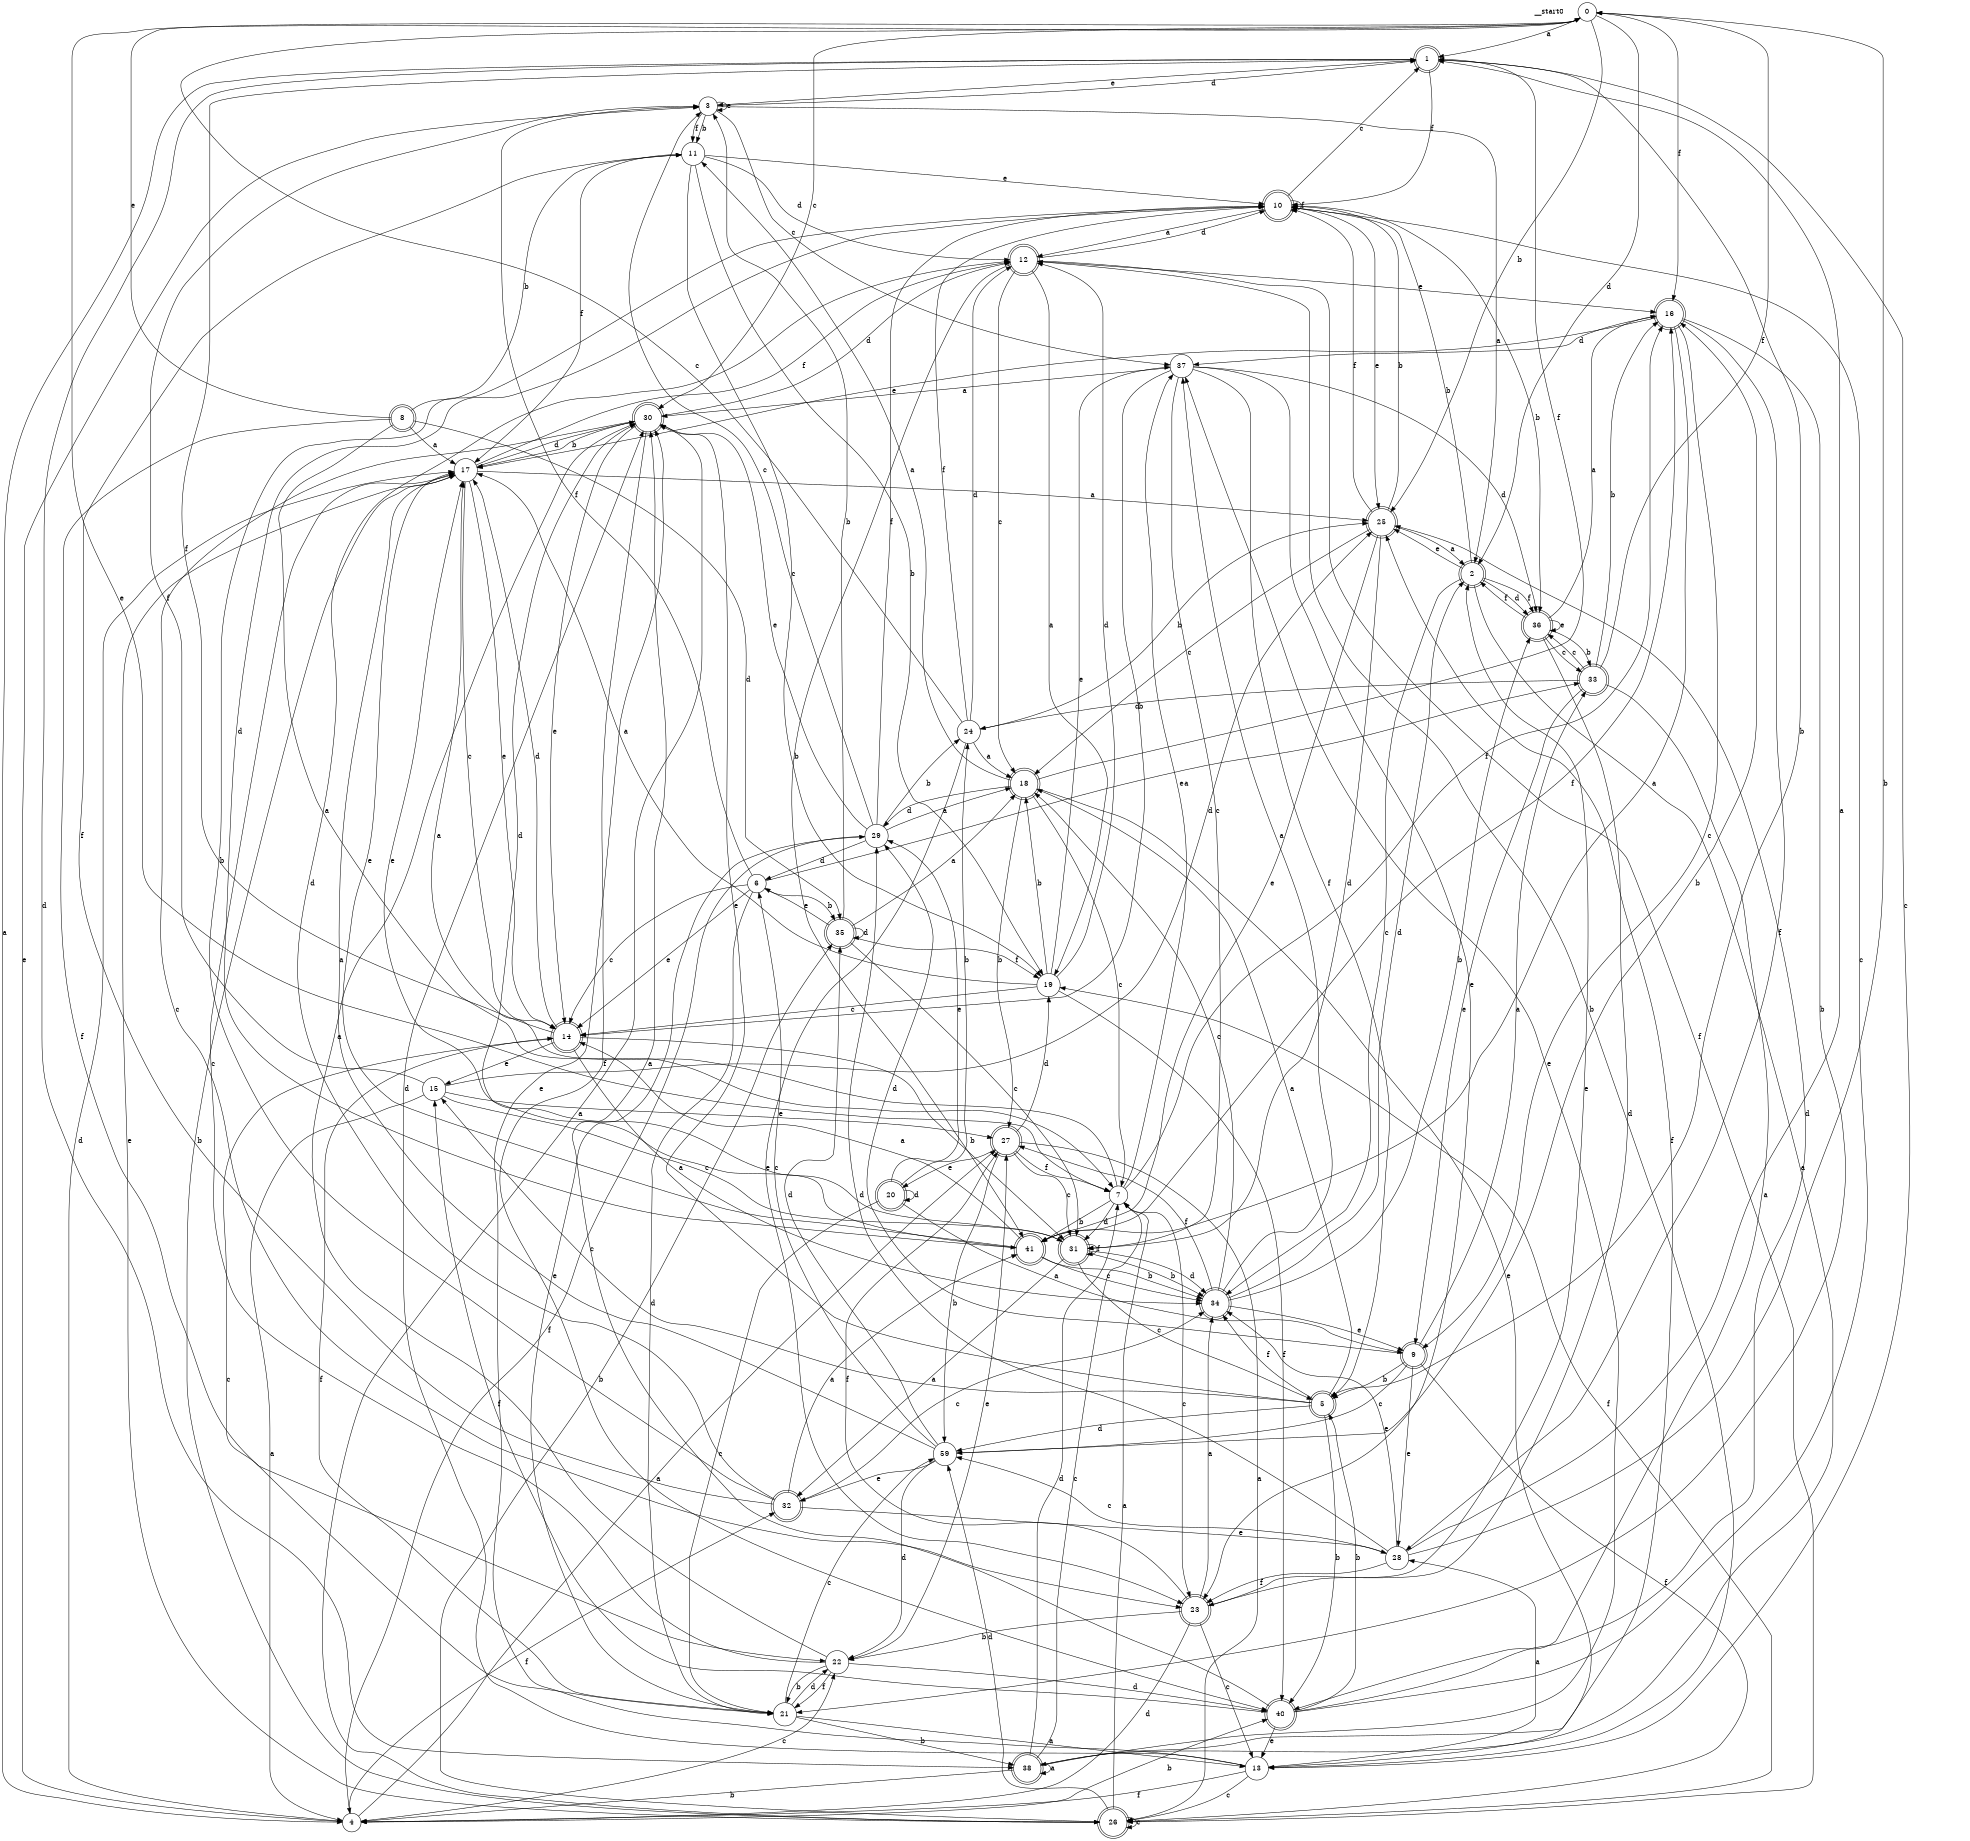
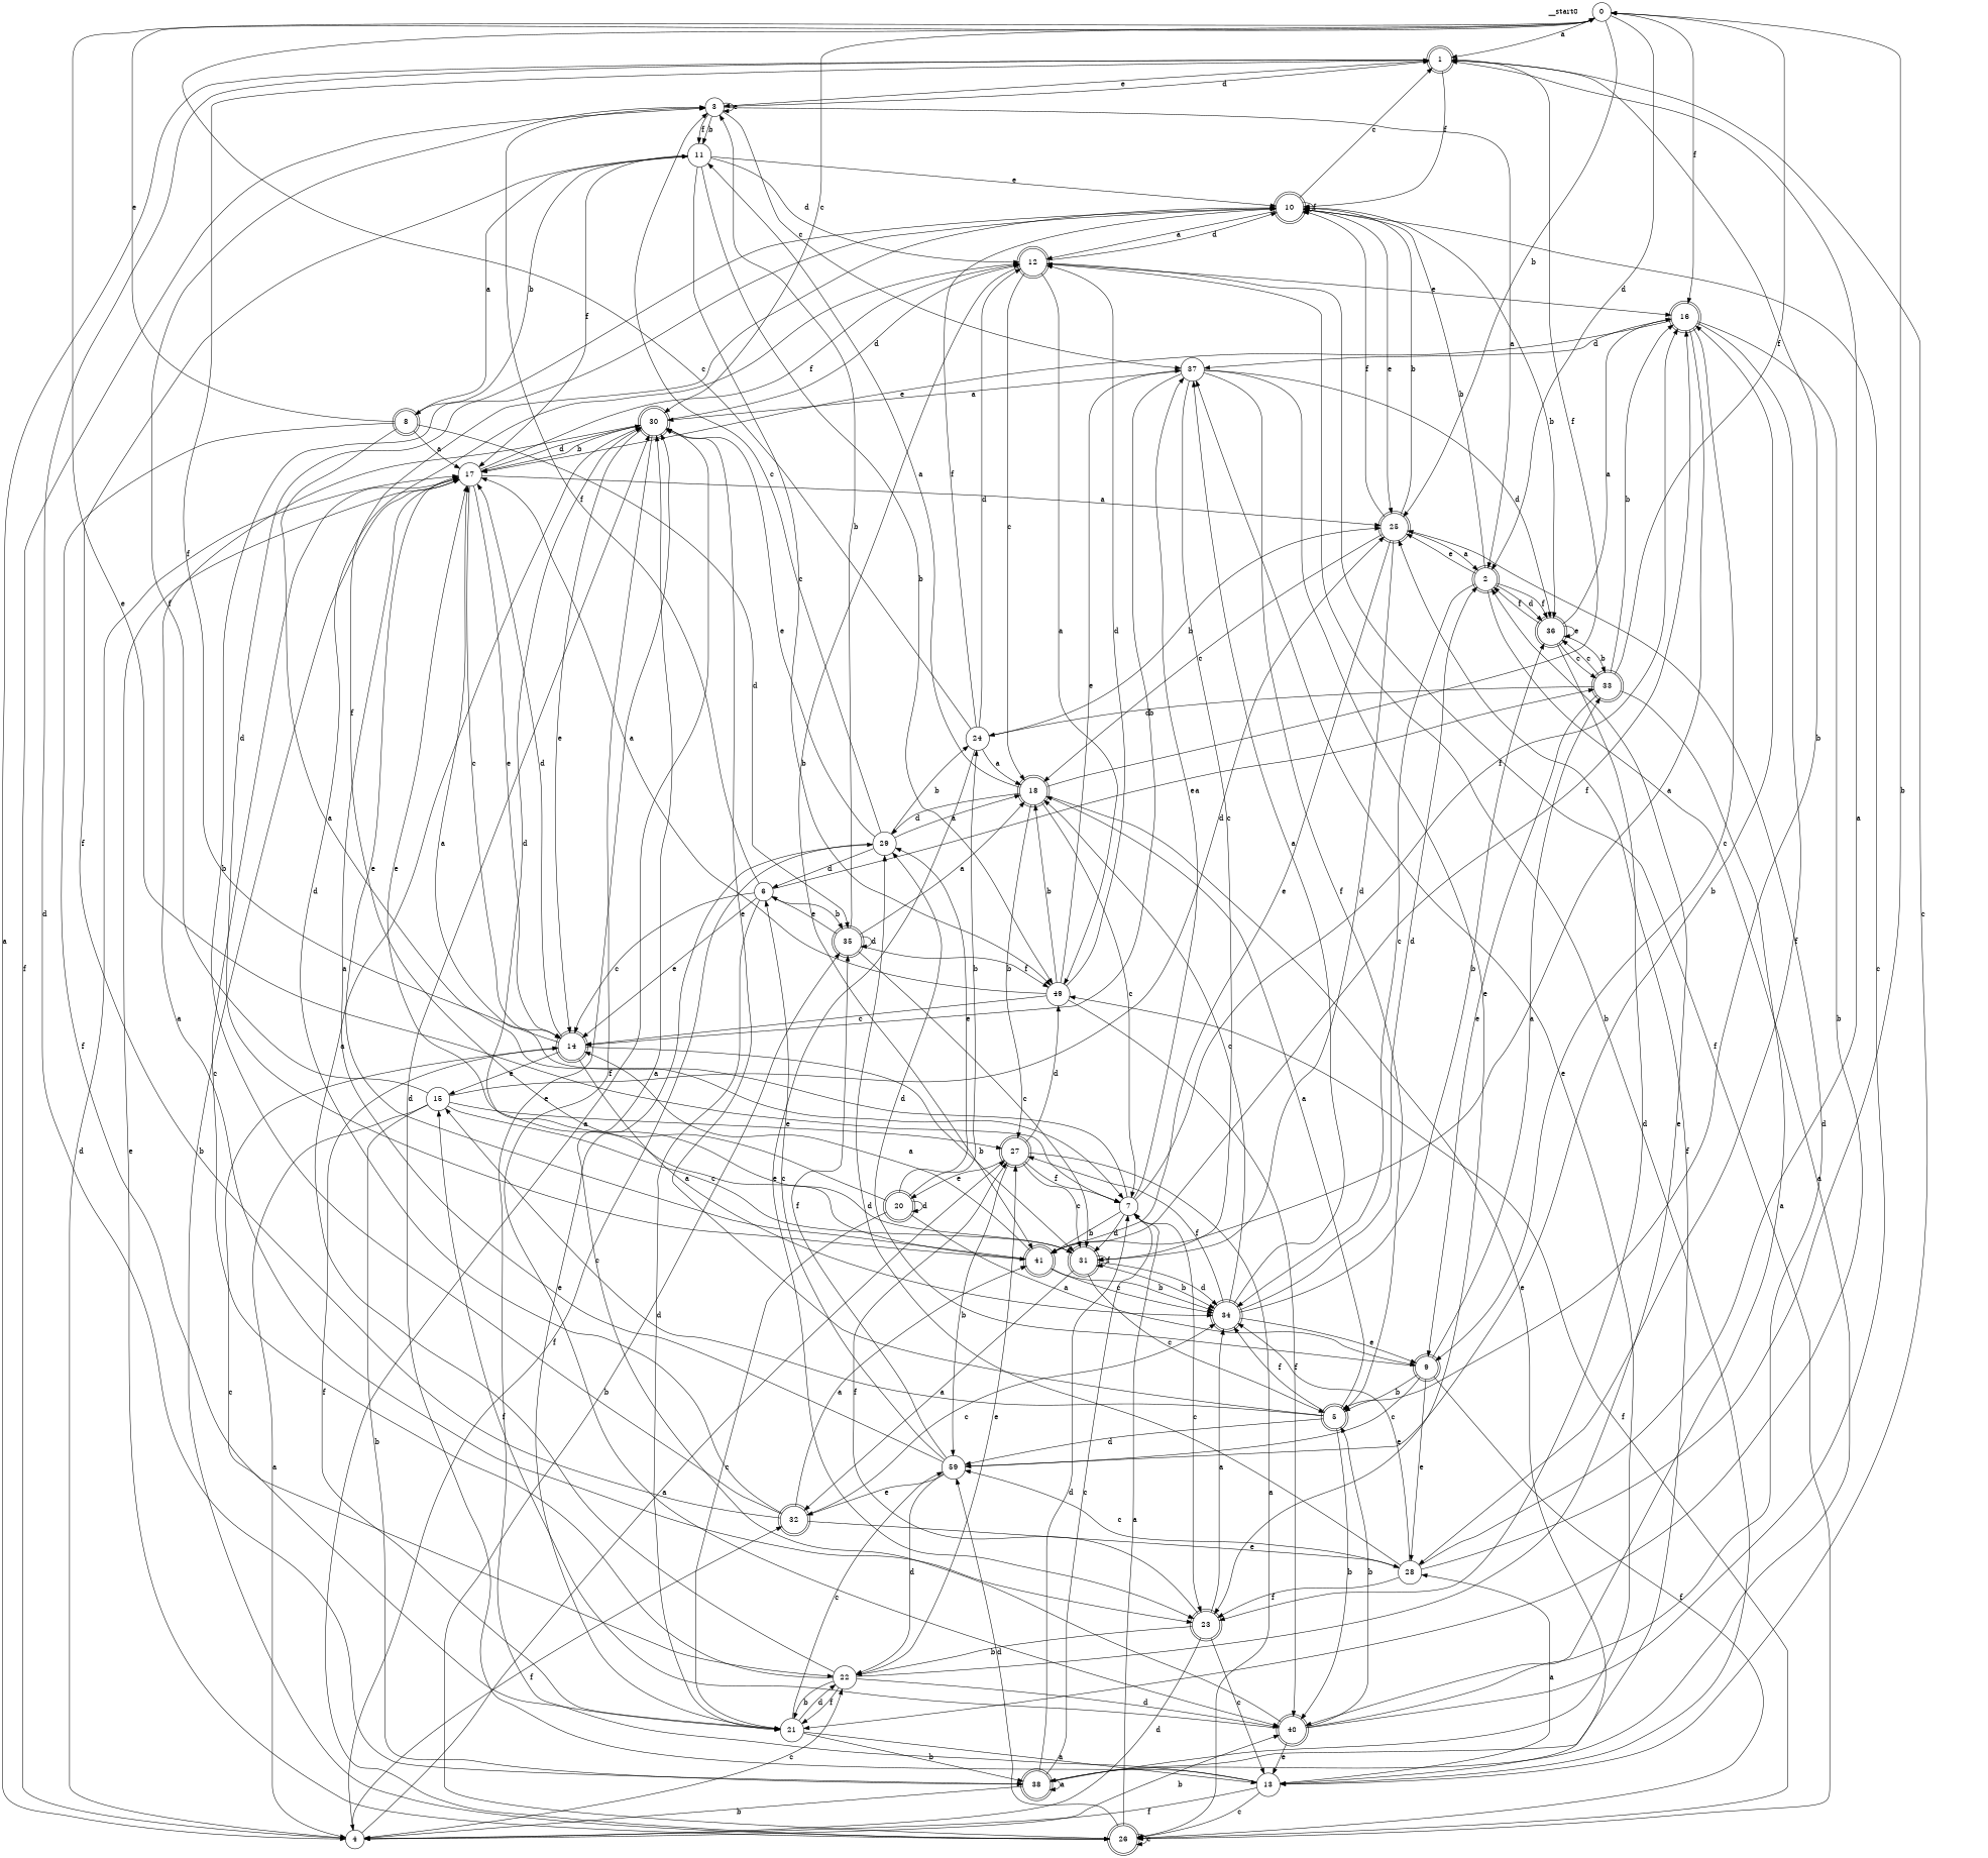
  digraph {
    rankdir=TB
    node [shape=doublecircle color=black fillcolor=white style="rounded,filled"]
    __start0 [shape=none color="" fillcolor="" style=""]
    n2 [label=0 shape=circle style=filled]
    n3 [label=1]
    n4 [label=2]
    n5 [label=7 shape=circle style=filled]
    n6 [label=16]
    n7 [label=25]
    n8 [label=30]
    n9 [label=3 shape=circle style=filled]
    n10 [label=4 shape=circle style=filled]
    n11 [label=5]
    n12 [label=10]
    n13 [label=13 shape=circle style=filled]
    n14 [label=38]
    n15 [label=34]
    n16 [label=36]
    n17 [label=37 shape=circle style=filled]
    n18 [label=17 shape=circle style=filled]
    n19 [label=23]
    n20 [label=31]
    n21 [label=41]
    n22 [label=21 shape=circle style=filled]
    n23 [label=9]
    n24 [label=28 shape=circle style=filled]
    n25 [label=18]
    n26 [label=40]
    n27 [label=14]
    n28 [label=26]
    n29 [label=12]
    n30 [label=11 shape=circle style=filled]
    n31 [label=22 shape=circle style=filled]
    n32 [label=27]
    n33 [label=32]
    n34 [label=15 shape=circle style=filled]
    n35 [label=59 shape=circle style=filled]
    n36 [label=33]
    n37 [label=8]
-   n38 [label=19 shape=circle style=filled]
+   n38 [label=49 shape=circle style=filled]
    n39 [label=20]
    n40 [label=29 shape=circle style=filled]
    n41 [label=6 shape=circle style=filled]
    n42 [label=35]
    n43 [label=24 shape=circle style=filled]
    n2 -> n3 [label=a]
    n2 -> n4 [label=d]
    n2 -> n5 [label=e]
    n2 -> n6 [label=f]
    n2 -> n7 [label=b]
    n2 -> n8 [label=c]
    n3 -> n9 [label=e]
    n3 -> n10 [label=a]
    n3 -> n11 [label=b]
    n3 -> n12 [label=f]
    n3 -> n13 [label=c]
    n3 -> n14 [label=d]
    n4 -> n7 [label=e]
    n4 -> n12 [label=b]
    n4 -> n14 [label=a]
    n4 -> n15 [label=c]
    n4 -> n16 [label=d]
    n4 -> n16 [label=f]
    n5 -> n6 [label=f]
    n5 -> n17 [label=e]
    n5 -> n18 [label=a]
    n5 -> n19 [label=c]
    n5 -> n20 [label=d]
    n5 -> n21 [label=b]
    n6 -> n17 [label=d]
    n6 -> n18 [label=e]
    n6 -> n21 [label=a]
    n6 -> n22 [label=b]
    n6 -> n23 [label=c]
    n6 -> n24 [label=f]
    n7 -> n4 [label=a]
    n7 -> n12 [label=b]
    n7 -> n12 [label=f]
    n7 -> n20 [label=d]
    n7 -> n21 [label=e]
    n7 -> n25 [label=c]
    n8 -> n18 [label=b]
-   n8 -> n19 [label=c]
+   n8 -> n19 [label=a]
    n8 -> n26 [label=f]
    n8 -> n27 [label=e]
    n8 -> n28 [label=a]
    n8 -> n29 [label=d]
    n9 -> n3 [label=d]
    n9 -> n4 [label=a]
    n9 -> n9 [label=e]
    n9 -> n17 [label=c]
    n9 -> n30 [label=b]
    n9 -> n30 [label=f]
-   n10 -> n9 [label=e]
+   n10 -> n9 [label=f]
    n10 -> n18 [label=d]
    n10 -> n26 [label=b]
    n10 -> n31 [label=c]
    n10 -> n32 [label=a]
    n10 -> n33 [label=f]
    n11 -> n8 [label=e]
    n11 -> n15 [label=f]
    n11 -> n25 [label=a]
    n11 -> n26 [label=b]
    n11 -> n34 [label=c]
    n11 -> n35 [label=d]
    n12 -> n3 [label=c]
    n12 -> n7 [label=e]
    n12 -> n12 [label=f]
    n12 -> n16 [label=b]
    n12 -> n21 [label=d]
    n12 -> n29 [label=a]
    n13 -> n8 [label=d]
    n13 -> n8 [label=e]
    n13 -> n10 [label=f]
    n13 -> n24 [label=a]
    n13 -> n28 [label=c]
    n13 -> n29 [label=b]
    n14 -> n5 [label=c]
    n14 -> n5 [label=d]
    n14 -> n7 [label=f]
    n14 -> n10 [label=b]
    n14 -> n14 [label=a]
    n14 -> n17 [label=e]
    n15 -> n4 [label=d]
    n15 -> n16 [label=b]
    n15 -> n17 [label=a]
    n15 -> n23 [label=e]
    n15 -> n25 [label=c]
    n15 -> n32 [label=f]
    n16 -> n4 [label=f]
    n16 -> n6 [label=a]
    n16 -> n16 [label=e]
    n16 -> n19 [label=d]
    n16 -> n36 [label=b]
    n16 -> n36 [label=c]
    n17 -> n8 [label=a]
    n17 -> n11 [label=f]
    n17 -> n16 [label=d]
    n17 -> n19 [label=e]
    n17 -> n20 [label=c]
    n17 -> n27 [label=b]
    n18 -> n7 [label=a]
    n18 -> n8 [label=d]
    n18 -> n27 [label=c]
    n18 -> n27 [label=e]
    n18 -> n28 [label=b]
    n18 -> n29 [label=f]
-   n19 -> n4 [label=e]
+   n31 -> n4 [label=e]
    n19 -> n10 [label=d]
    n19 -> n13 [label=c]
    n19 -> n15 [label=a]
    n19 -> n31 [label=b]
    n19 -> n32 [label=f]
    n20 -> n11 [label=c]
    n20 -> n15 [label=b]
    n20 -> n15 [label=d]
    n20 -> n18 [label=e]
    n20 -> n20 [label=f]
    n20 -> n33 [label=a]
    n21 -> n6 [label=f]
    n21 -> n8 [label=d]
    n21 -> n15 [label=b]
    n21 -> n15 [label=c]
    n21 -> n18 [label=e]
    n21 -> n27 [label=a]
    n22 -> n13 [label=a]
    n22 -> n14 [label=b]
    n22 -> n27 [label=f]
    n22 -> n31 [label=d]
    n22 -> n35 [label=c]
    n22 -> n40 [label=e]
    n23 -> n11 [label=b]
    n23 -> n24 [label=e]
    n23 -> n28 [label=f]
    n23 -> n35 [label=c]
    n23 -> n36 [label=a]
    n23 -> n40 [label=d]
    n24 -> n2 [label=b]
    n24 -> n3 [label=a]
    n24 -> n15 [label=e]
    n24 -> n19 [label=f]
    n24 -> n35 [label=c]
    n24 -> n40 [label=d]
    n25 -> n3 [label=f]
    n25 -> n5 [label=c]
    n25 -> n13 [label=e]
    n25 -> n30 [label=a]
    n25 -> n32 [label=b]
    n25 -> n40 [label=d]
    n26 -> n7 [label=d]
    n26 -> n8 [label=a]
    n26 -> n11 [label=b]
    n26 -> n12 [label=c]
    n26 -> n13 [label=e]
    n26 -> n34 [label=f]
    n27 -> n3 [label=f]
    n27 -> n15 [label=a]
    n27 -> n18 [label=d]
    n27 -> n20 [label=b]
    n27 -> n22 [label=c]
    n27 -> n34 [label=e]
    n28 -> n5 [label=a]
    n28 -> n18 [label=e]
    n28 -> n28 [label=c]
    n28 -> n35 [label=d]
    n28 -> n38 [label=f]
    n28 -> n42 [label=b]
    n29 -> n6 [label=e]
    n29 -> n12 [label=d]
    n29 -> n21 [label=b]
    n29 -> n25 [label=c]
    n29 -> n28 [label=f]
    n29 -> n38 [label=a]
    n30 -> n12 [label=e]
    n30 -> n18 [label=f]
    n30 -> n29 [label=d]
+   n30 -> n37 [label=a]
    n30 -> n38 [label=b]
    n30 -> n38 [label=c]
    n31 -> n8 [label=a]
    n31 -> n18 [label=c]
    n31 -> n22 [label=b]
    n31 -> n22 [label=f]
    n31 -> n26 [label=d]
    n31 -> n32 [label=e]
    n32 -> n5 [label=f]
    n32 -> n20 [label=c]
    n32 -> n28 [label=a]
    n32 -> n35 [label=b]
    n32 -> n38 [label=d]
    n32 -> n39 [label=e]
    n33 -> n12 [label=b]
    n33 -> n15 [label=c]
    n33 -> n21 [label=a]
    n33 -> n24 [label=e]
    n33 -> n29 [label=d]
    n33 -> n30 [label=f]
    n34 -> n7 [label=d]
    n34 -> n9 [label=f]
    n34 -> n10 [label=a]
+   n34 -> n14 [label=b]
    n34 -> n20 [label=c]
    n34 -> n32 [label=e]
    n35 -> n6 [label=b]
    n35 -> n18 [label=a]
    n35 -> n31 [label=d]
    n35 -> n33 [label=e]
    n35 -> n41 [label=c]
-   n35 -> n42 [label=d]
+   n35 -> n42 [label=f]
    n36 -> n2 [label=f]
    n36 -> n6 [label=b]
    n36 -> n16 [label=c]
    n36 -> n23 [label=e]
    n36 -> n26 [label=a]
    n36 -> n43 [label=d]
    n37 -> n2 [label=e]
    n37 -> n5 [label=a]
    n37 -> n18 [label=a]
    n37 -> n30 [label=b]
    n37 -> n31 [label=f]
    n37 -> n42 [label=d]
    n38 -> n17 [label=e]
    n38 -> n18 [label=a]
    n38 -> n25 [label=b]
    n38 -> n26 [label=f]
    n38 -> n27 [label=c]
    n38 -> n29 [label=d]
-   n40 -> n12 [label=f]
+   n39 -> n12 [label=f]
    n39 -> n22 [label=c]
    n39 -> n23 [label=a]
    n39 -> n39 [label=d]
    n39 -> n40 [label=e]
    n39 -> n43 [label=b]
    n40 -> n8 [label=e]
    n40 -> n9 [label=c]
    n40 -> n10 [label=f]
    n40 -> n25 [label=a]
    n40 -> n41 [label=d]
    n40 -> n43 [label=b]
    n41 -> n9 [label=f]
    n41 -> n22 [label=d]
    n41 -> n27 [label=c]
    n41 -> n27 [label=e]
    n41 -> n36 [label=a]
    n41 -> n42 [label=b]
    n42 -> n9 [label=b]
    n42 -> n20 [label=c]
    n42 -> n25 [label=a]
    n42 -> n38 [label=f]
    n42 -> n41 [label=e]
    n42 -> n42 [label=d]
    n43 -> n2 [label=c]
    n43 -> n7 [label=b]
    n43 -> n12 [label=f]
    n43 -> n19 [label=e]
    n43 -> n25 [label=a]
    n43 -> n29 [label=d]
  }
